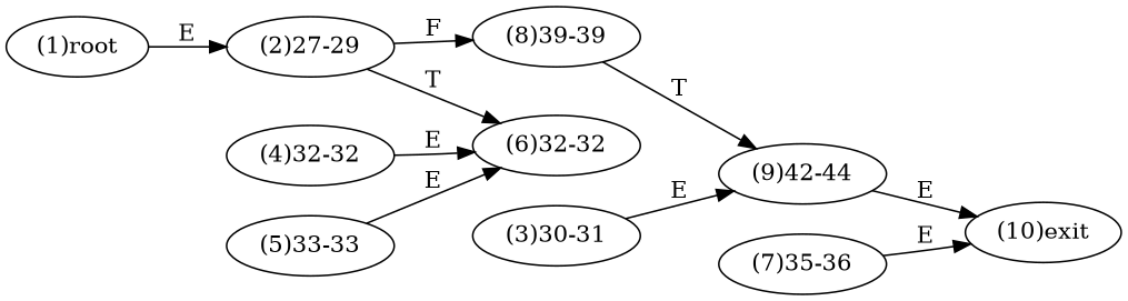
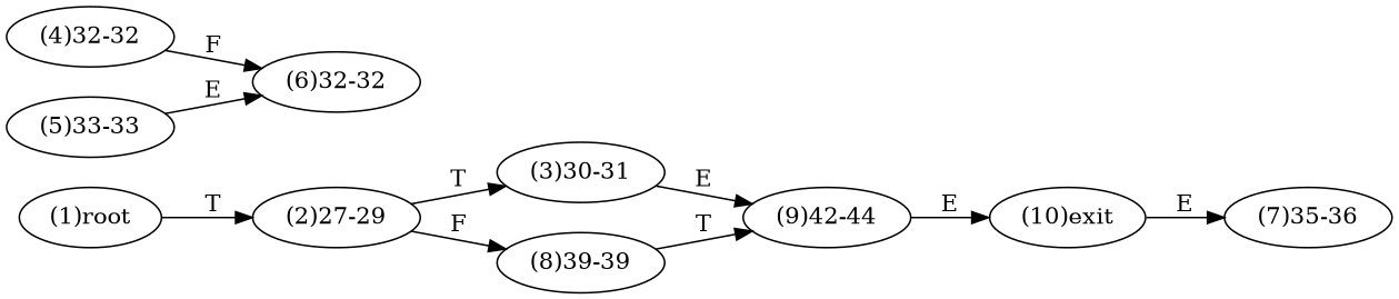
  digraph {
    rankdir=LR
    n1 [label="(1)root"]
    n2 [label="(2)27-29"]
    n3 [label="(3)30-31"]
    n4 [label="(8)39-39"]
    n5 [label="(9)42-44"]
    n6 [label="(4)32-32"]
    n7 [label="(6)32-32"]
    n8 [label="(10)exit"]
    n9 [label="(5)33-33"]
    n10 [label="(7)35-36"]
-   n1 -> n2 [label=E]
-   n2 -> n7 [label=T]
+   n1 -> n2 [label=T]
+   n2 -> n3 [label=T]
    n2 -> n4 [label=F]
    n3 -> n5 [label=E]
    n4 -> n5 [label=T]
    n5 -> n8 [label=E]
-   n6 -> n7 [label=E]
+   n6 -> n7 [label=F]
    n9 -> n7 [label=E]
-   n10 -> n8 [label=E]
+   n8 -> n10 [label=E]
  }
